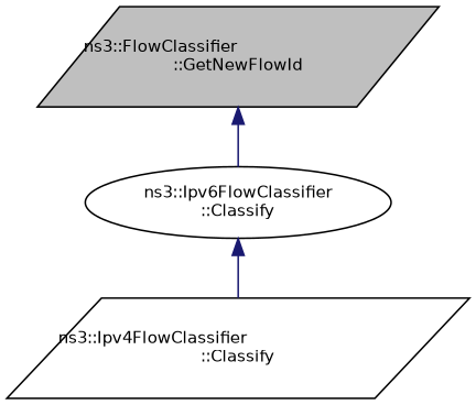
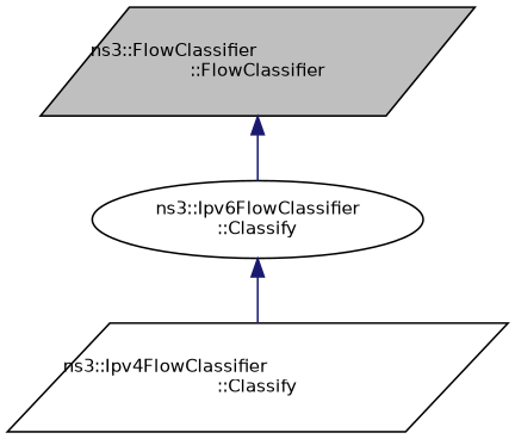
  digraph {
    rankdir=TB
    node [color=black fillcolor=white fontname=Helvetica fontsize=10 shape=parallelogram style=filled]
    edge [color=midnightblue dir=back fontname=Helvetica fontsize=10 labelfontname=Helvetica labelfontsize=10 style=solid]
-   n1 [fillcolor=grey75 fontcolor=black height=0.2 label="ns3::FlowClassifier\l::GetNewFlowId" width=0.4]
+   n1 [fillcolor=grey75 fontcolor=black height=0.2 label="ns3::FlowClassifier\l::FlowClassifier" width=0.4]
    n2 [height=0.2 label="ns3::Ipv6FlowClassifier\l::Classify" shape=ellipse width=0.4]
    n3 [height=0.2 label="ns3::Ipv4FlowClassifier\l::Classify" width=0.4]
    n1 -> n2
    n2 -> n3
  }
